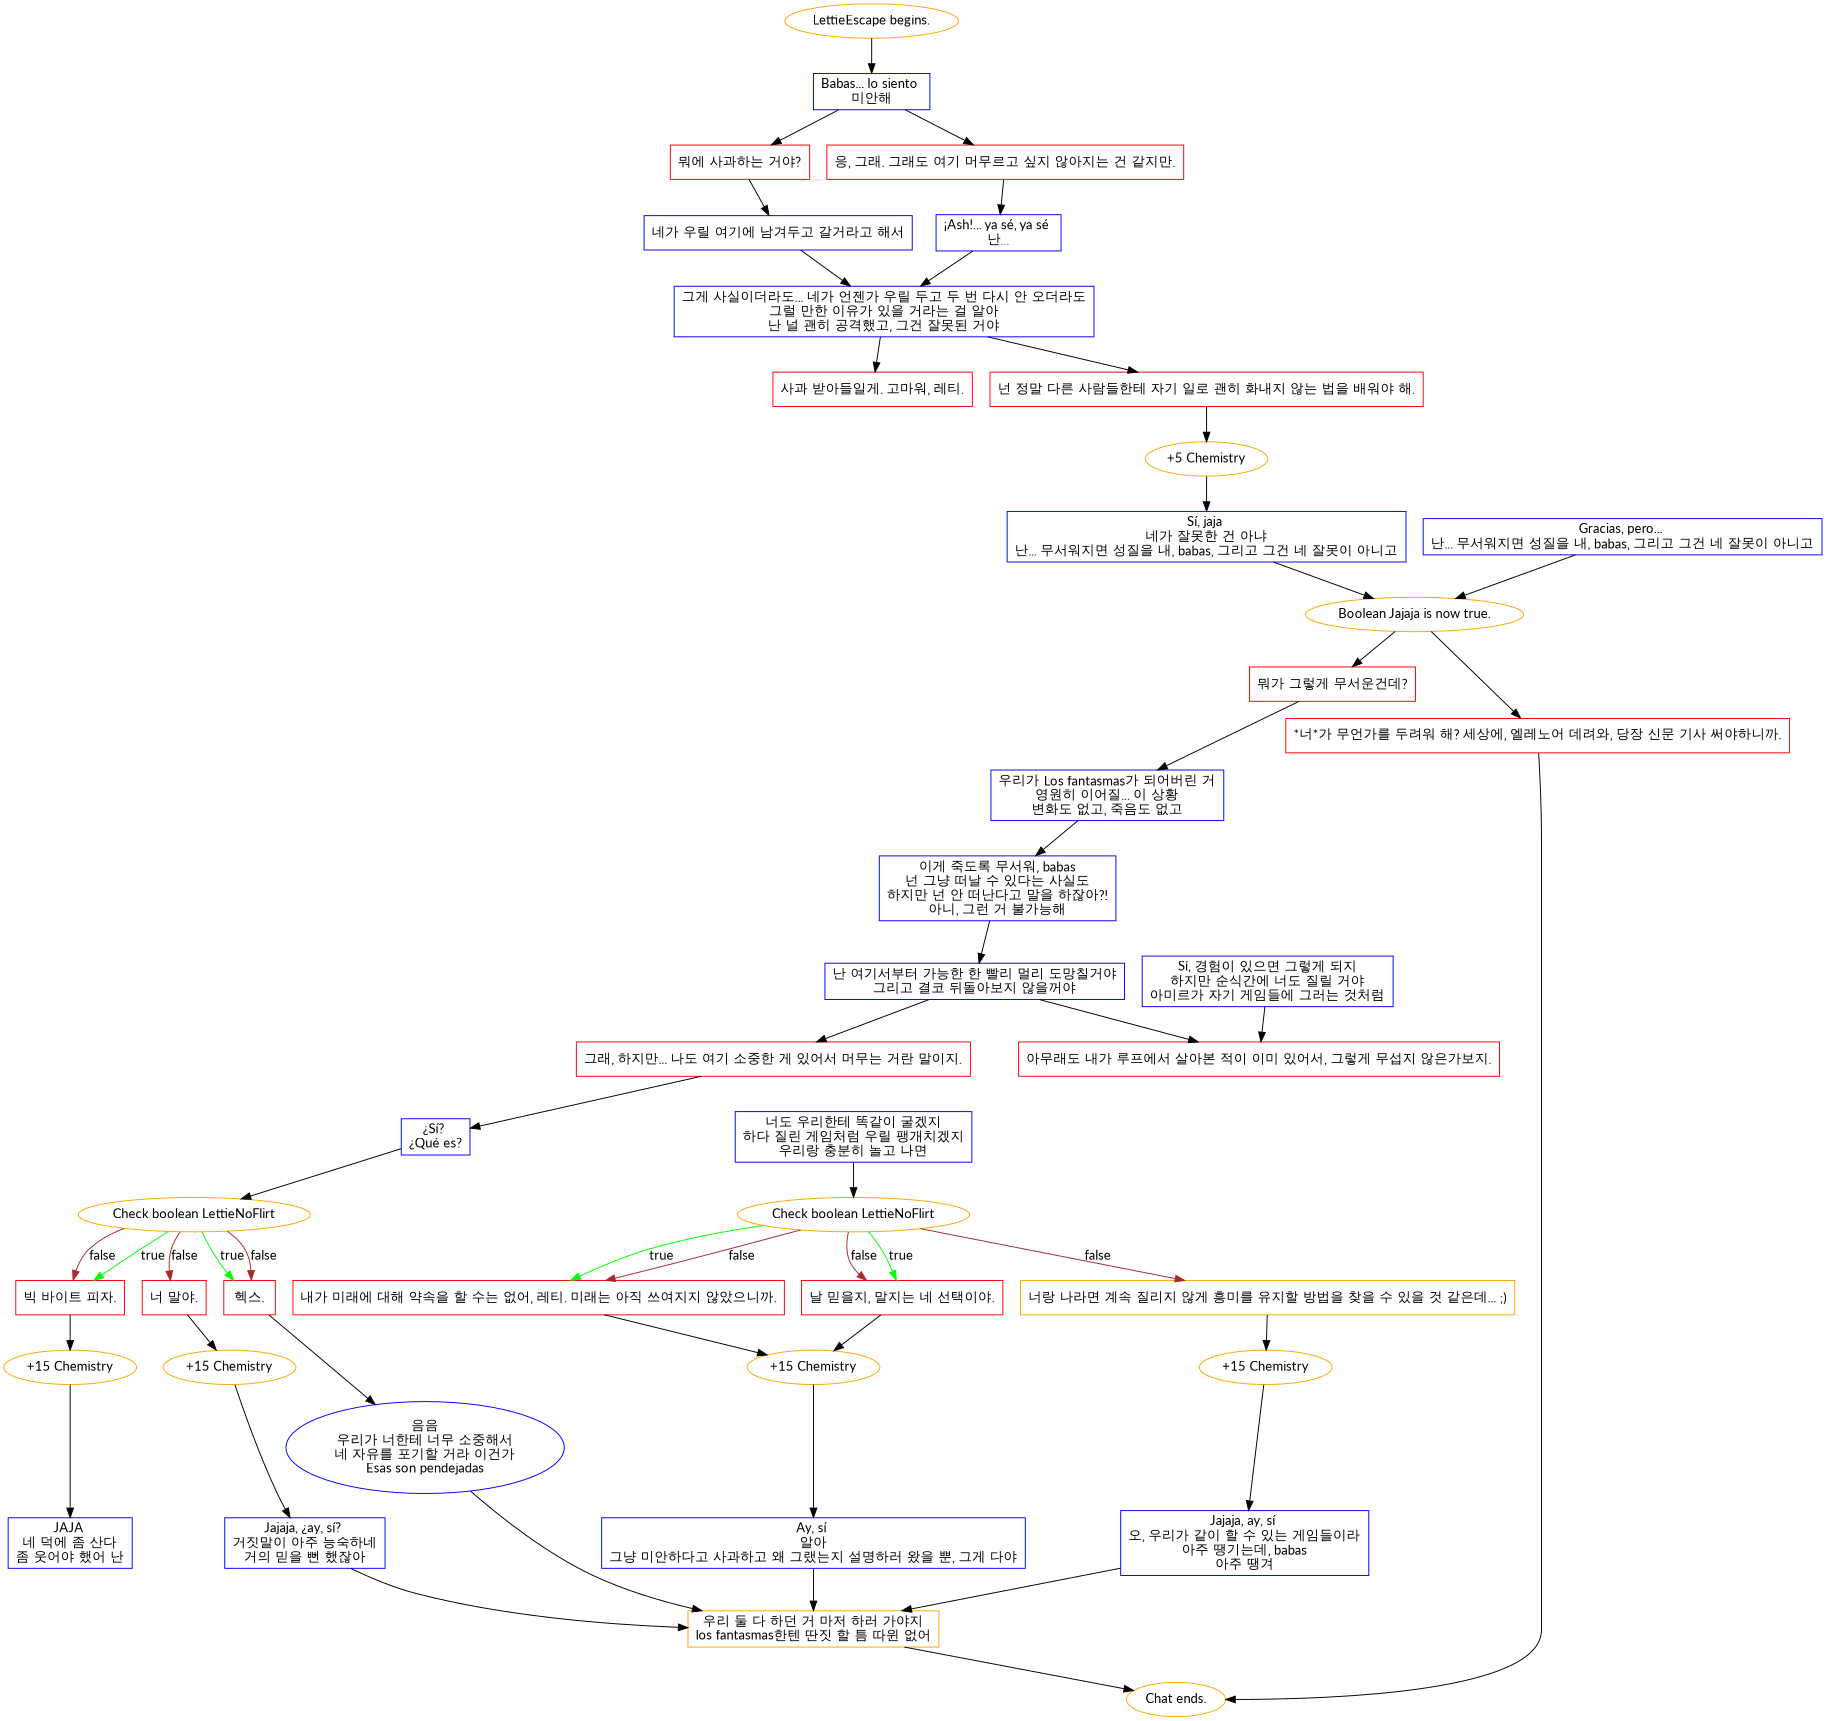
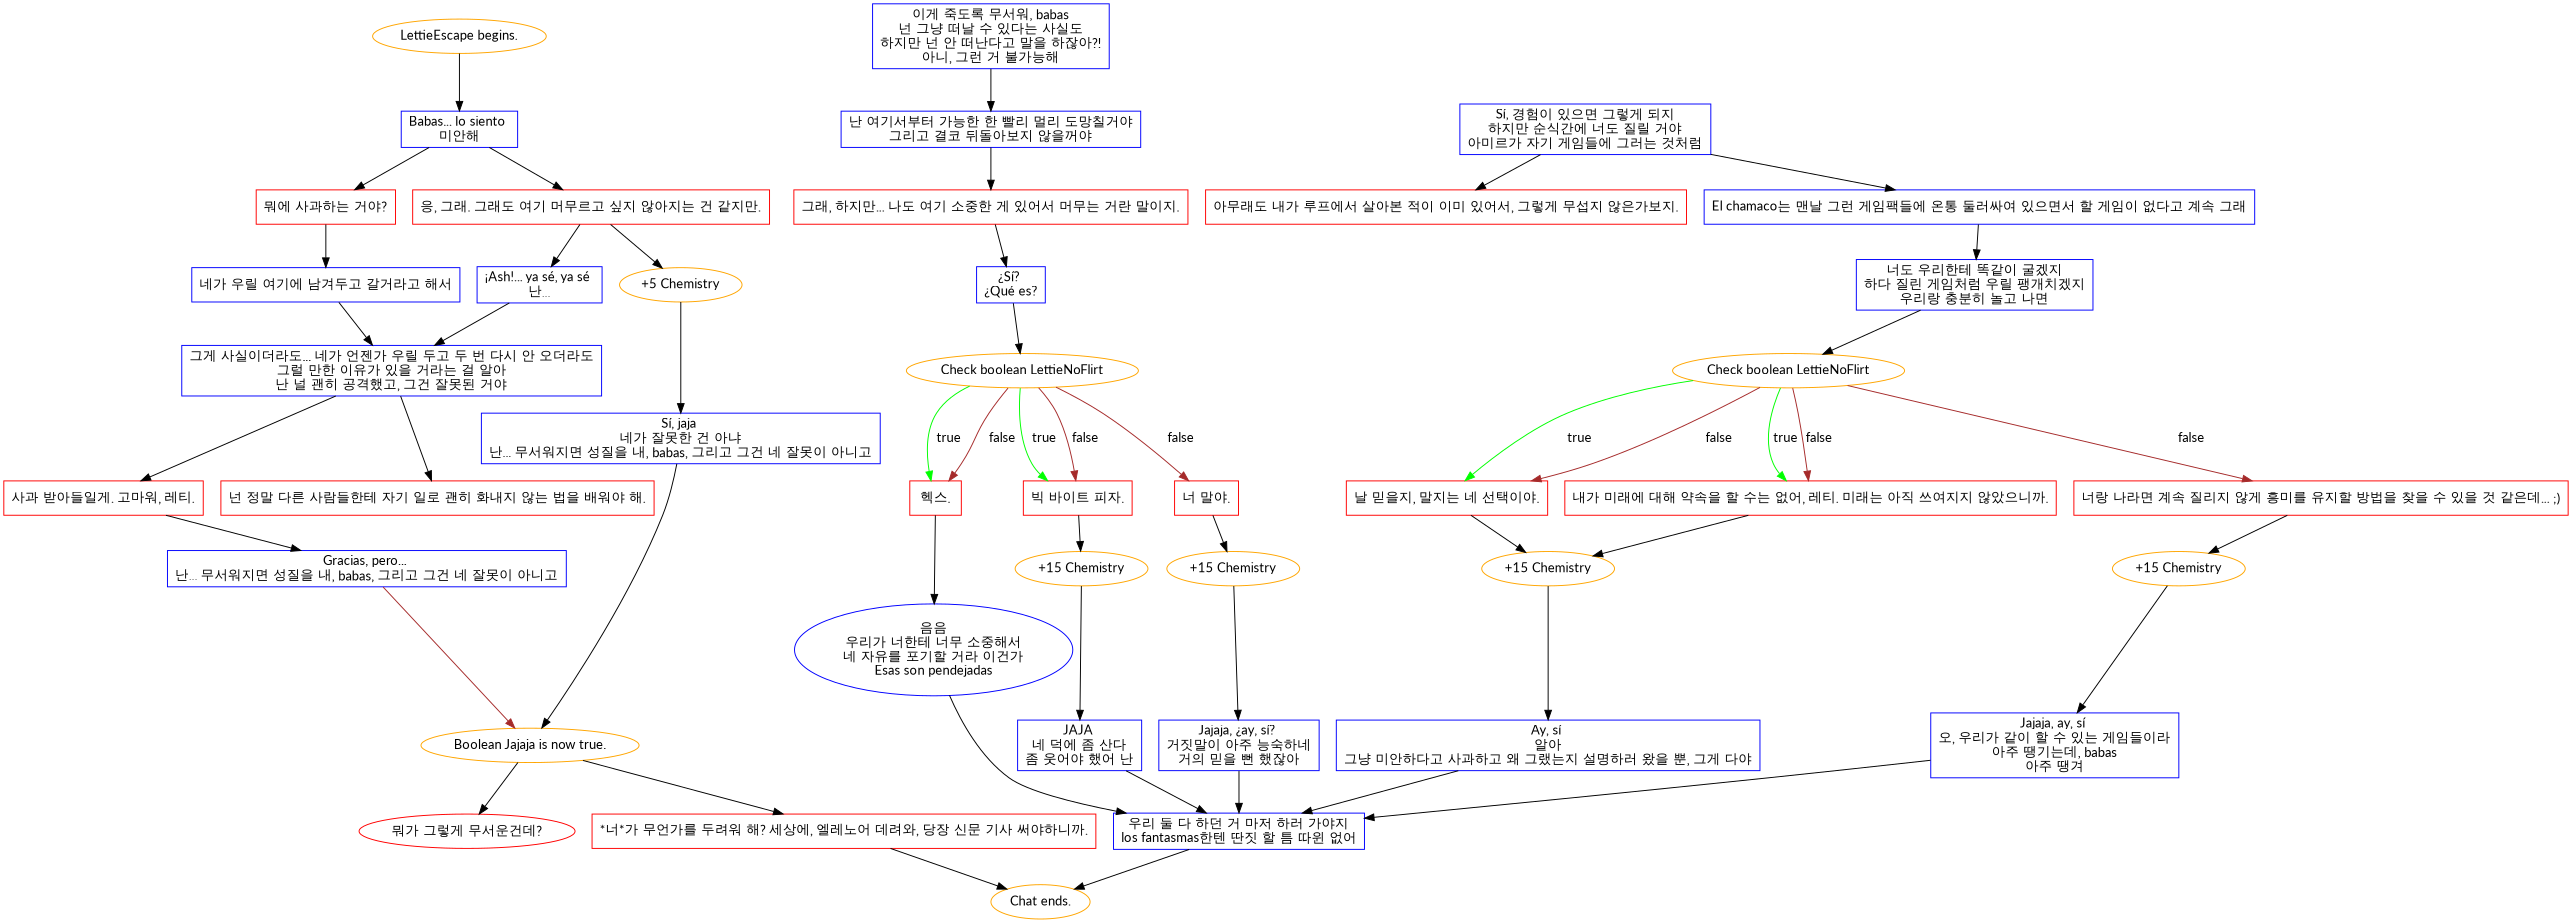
  digraph {
    fontname=Lato
    node [color=blue fontname=Lato shape=box]
    edge [fontname=Lato]
    "LettieEscape begins." [color=orange shape=""]
    n2 [label="Babas... lo siento \n미안해"]
    n3 [color=red label="뭐에 사과하는 거야?"]
    n4 [color=red label="응, 그래. 그래도 여기 머무르고 싶지 않아지는 건 같지만."]
    n5 [label="네가 우릴 여기에 남겨두고 갈거라고 해서"]
    n6 [label="¡Ash!... ya sé, ya sé \n난..."]
    n7 [label="그게 사실이더라도... 네가 언젠가 우릴 두고 두 번 다시 안 오더라도\n그럴 만한 이유가 있을 거라는 걸 알아\n난 널 괜히 공격했고, 그건 잘못된 거야"]
    n8 [color=red label="사과 받아들일게. 고마워, 레티."]
    n9 [color=red label="넌 정말 다른 사람들한테 자기 일로 괜히 화내지 않는 법을 배워야 해."]
    n10 [label="Gracias, pero... \n난... 무서워지면 성질을 내, babas, 그리고 그건 네 잘못이 아니고"]
    n11 [color=orange label="+5 Chemistry" shape=""]
    n12 [color=orange label="Boolean Jajaja is now true." shape=""]
    n13 [label="Sí, jaja \n네가 잘못한 건 아냐\n난... 무서워지면 성질을 내, babas, 그리고 그건 네 잘못이 아니고"]
-   n14 [color=red label="뭐가 그렇게 무서운건데?"]
+   n14 [color=red label="뭐가 그렇게 무서운건데?" shape=ellipse]
    n15 [color=red label="*너*가 무언가를 두려워 해? 세상에, 엘레노어 데려와, 당장 신문 기사 써야하니까."]
-   n16 [label="우리가 Los fantasmas가 되어버린 거\n영원히 이어질... 이 상황\n변화도 없고, 죽음도 없고"]
    "Chat ends." [color=orange shape=""]
    n18 [label="이게 죽도록 무서워, babas\n넌 그냥 떠날 수 있다는 사실도\n하지만 넌 안 떠난다고 말을 하잖아?!\n아니, 그런 거 불가능해"]
    n19 [label="난 여기서부터 가능한 한 빨리 멀리 도망칠거야\n그리고 결코 뒤돌아보지 않을꺼야"]
    n20 [color=red label="아무래도 내가 루프에서 살아본 적이 이미 있어서, 그렇게 무섭지 않은가보지."]
    n21 [color=red label="그래, 하지만... 나도 여기 소중한 게 있어서 머무는 거란 말이지."]
    n22 [label="¿Sí? \n¿Qué es?"]
    n23 [label="Sí, 경험이 있으면 그렇게 되지\n하지만 순식간에 너도 질릴 거야\n아미르가 자기 게임들에 그러는 것처럼"]
+   n24 [label="El chamaco는 맨날 그런 게임팩들에 온통 둘러싸여 있으면서 할 게임이 없다고 계속 그래"]
    n25 [color=orange label="Check boolean LettieNoFlirt" shape=""]
    n26 [label="너도 우리한테 똑같이 굴겠지\n하다 질린 게임처럼 우릴 팽개치겠지\n우리랑 충분히 놀고 나면"]
    n27 [color=red label="헥스."]
    n28 [color=red label="빅 바이트 피자."]
    n29 [color=red label="너 말야."]
    n30 [color=orange label="Check boolean LettieNoFlirt" shape=""]
    n31 [label="음음\n우리가 너한테 너무 소중해서\n네 자유를 포기할 거라 이건가\nEsas son pendejadas" shape=ellipse]
    n32 [color=orange label="+15 Chemistry" shape=""]
    n33 [color=orange label="+15 Chemistry" shape=""]
    n34 [color=red label="날 믿을지, 말지는 네 선택이야."]
    n35 [color=red label="내가 미래에 대해 약속을 할 수는 없어, 레티. 미래는 아직 쓰여지지 않았으니까."]
-   n36 [color=orange label="너랑 나라면 계속 질리지 않게 흥미를 유지할 방법을 찾을 수 있을 것 같은데... ;)"]
-   n37 [color=orange label="우리 둘 다 하던 거 마저 하러 가야지\nlos fantasmas한텐 딴짓 할 틈 따윈 없어"]
+   n36 [color=red label="너랑 나라면 계속 질리지 않게 흥미를 유지할 방법을 찾을 수 있을 것 같은데... ;)"]
+   n37 [label="우리 둘 다 하던 거 마저 하러 가야지\nlos fantasmas한텐 딴짓 할 틈 따윈 없어"]
    n38 [label="JAJA \n네 덕에 좀 산다\n좀 웃어야 했어 난"]
    n39 [label="Jajaja, ¿ay, sí? \n거짓말이 아주 능숙하네\n거의 믿을 뻔 했잖아"]
    n40 [color=orange label="+15 Chemistry" shape=""]
    n41 [color=orange label="+15 Chemistry" shape=""]
    n42 [label="Ay, sí \n알아\n그냥 미안하다고 사과하고 왜 그랬는지 설명하러 왔을 뿐, 그게 다야"]
    n43 [label="Jajaja, ay, sí \n오, 우리가 같이 할 수 있는 게임들이라\n아주 땡기는데, babas\n아주 땡겨"]
    "LettieEscape begins." -> n2
    n2 -> n3
    n2 -> n4
    n3 -> n5
    n4 -> n6
    n5 -> n7
    n6 -> n7
    n7 -> n8
    n7 -> n9
-   n9 -> n11
-   n10 -> n12
+   n8 -> n10
+   n4 -> n11
+   n10 -> n12 [color=brown]
    n11 -> n13
    n12 -> n14
    n12 -> n15
    n13 -> n12
-   n14 -> n16
    n15 -> "Chat ends."
-   n16 -> n18
    n18 -> n19
-   n19 -> n20
    n19 -> n21
    n21 -> n22
    n22 -> n25
    n23 -> n20
+   n23 -> n24
+   n24 -> n26
    n25 -> n27 [color=green label=true]
    n25 -> n27 [color=brown label=false]
    n25 -> n28 [color=green label=true]
    n25 -> n28 [color=brown label=false]
    n25 -> n29 [color=brown label=false]
    n26 -> n30
    n27 -> n31
    n28 -> n32
    n29 -> n33
    n30 -> n34 [color=green label=true]
    n30 -> n34 [color=brown label=false]
    n30 -> n35 [color=green label=true]
    n30 -> n35 [color=brown label=false]
    n30 -> n36 [color=brown label=false]
    n31 -> n37
    n32 -> n38
    n33 -> n39
    n34 -> n40
    n35 -> n40
    n36 -> n41
    n37 -> "Chat ends."
+   n38 -> n37
    n39 -> n37
    n40 -> n42
    n41 -> n43
    n42 -> n37
    n43 -> n37
  }
